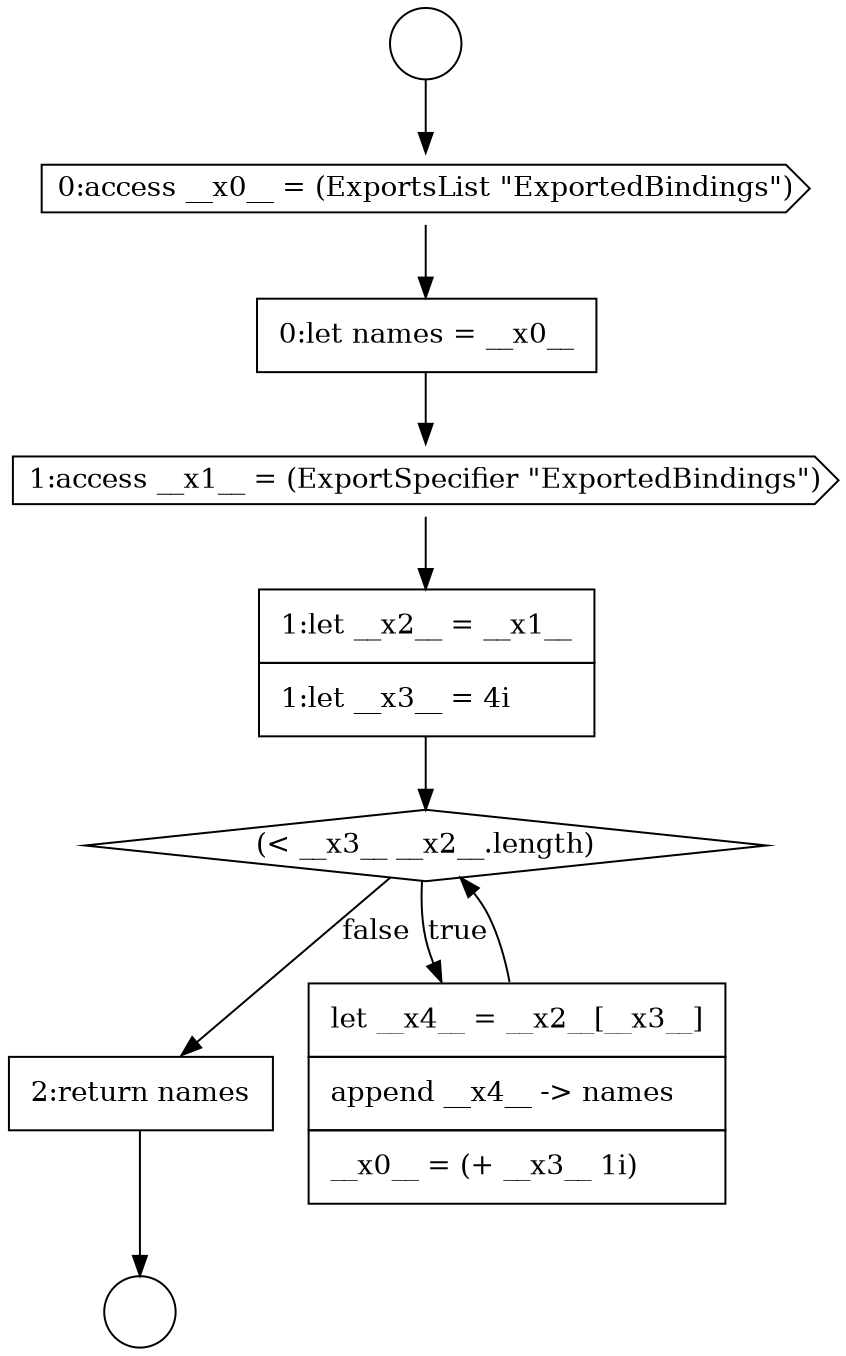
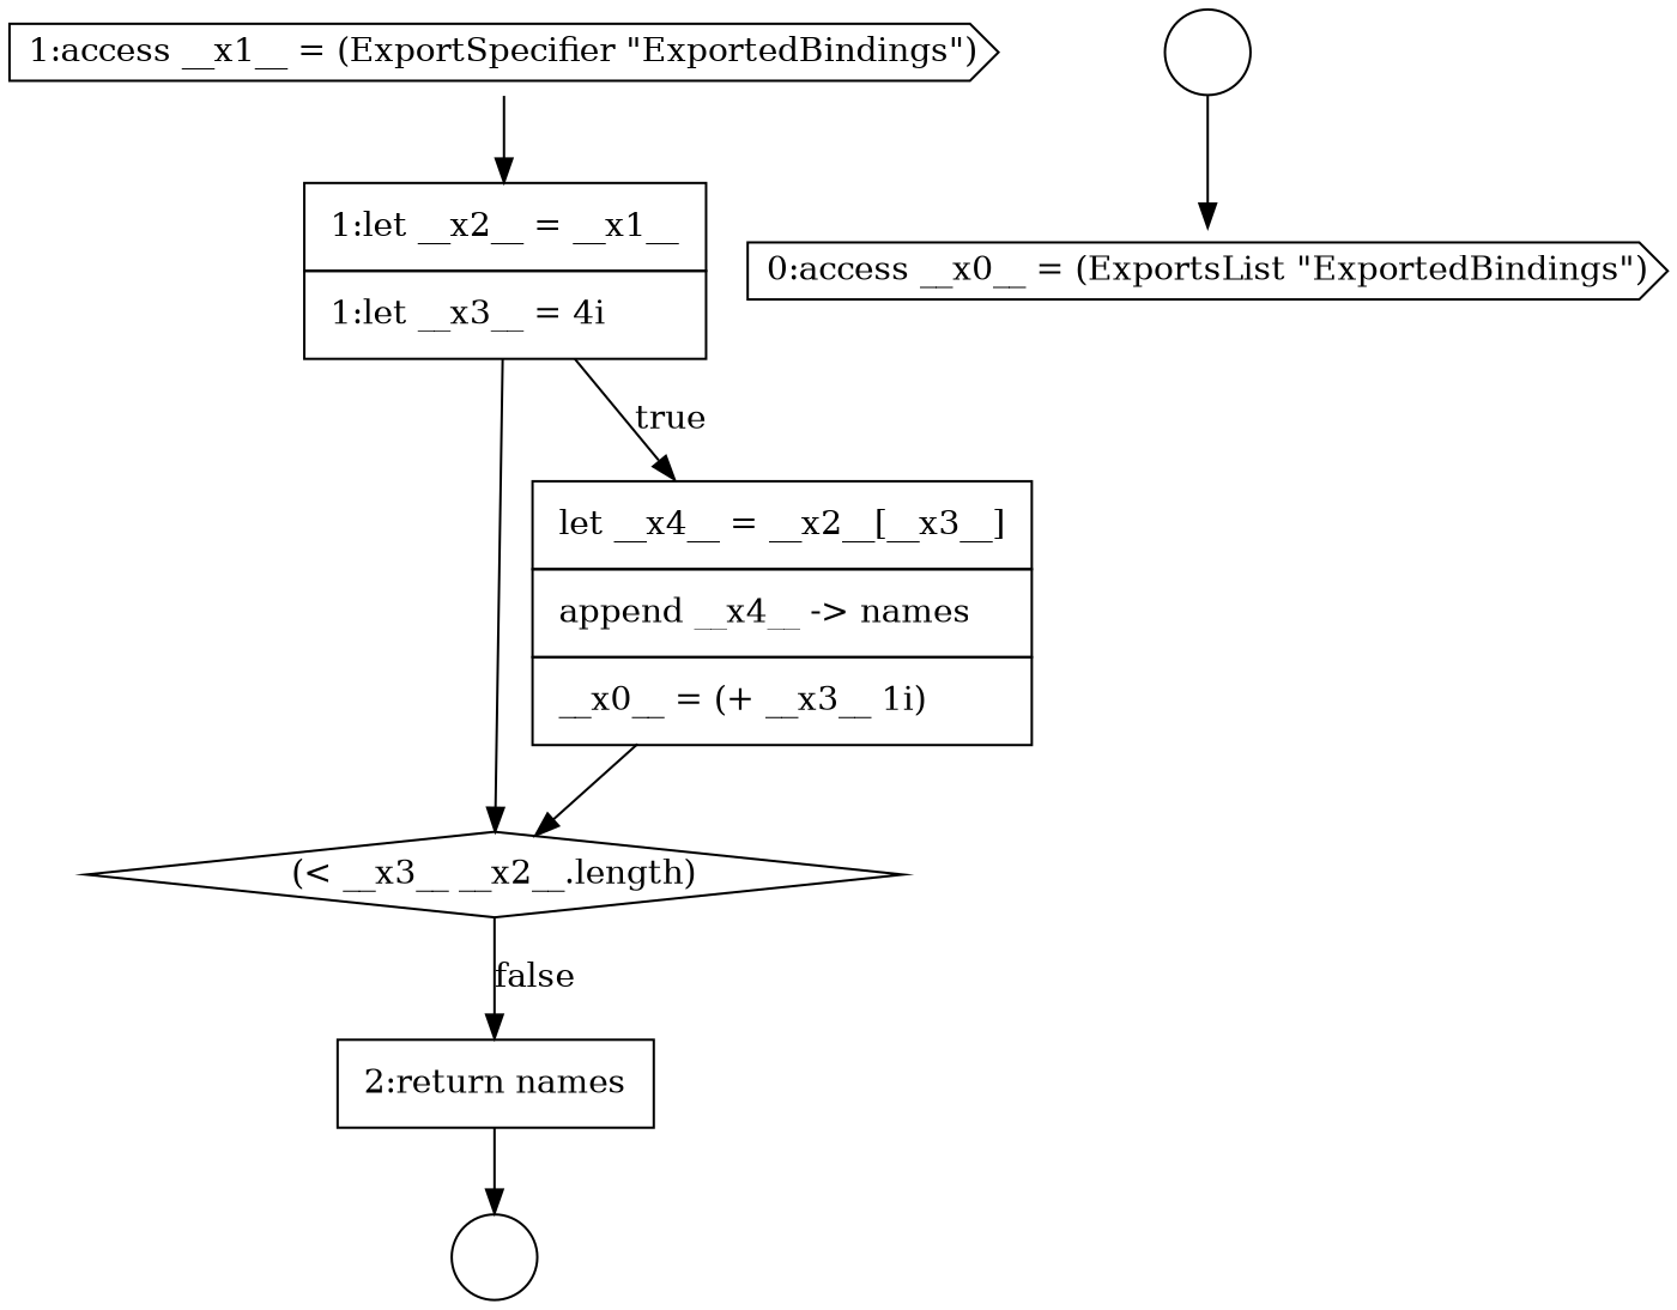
  digraph {
    node [color=black fillcolor=white shape=none style=filled]
    edge [color=black]
    n1 [label=<<font color="black">     <table border="0" cellborder="1" cellspacing="0" cellpadding="10">       <tr><td align="left">2:return names</td></tr>     </table>   </font>> margin=0]
    n2 [label=" " shape=circle]
    n3 [label=" " shape=circle]
    n4 [label=<<font color="black">0:access __x0__ = (ExportsList &quot;ExportedBindings&quot;)</font>> shape=cds]
-   n5 [label=<<font color="black">     <table border="0" cellborder="1" cellspacing="0" cellpadding="10">       <tr><td align="left">0:let names = __x0__</td></tr>     </table>   </font>> margin=0]
    n6 [label=<<font color="black">1:access __x1__ = (ExportSpecifier &quot;ExportedBindings&quot;)</font>> shape=cds]
    n7 [label=<<font color="black">     <table border="0" cellborder="1" cellspacing="0" cellpadding="10">       <tr><td align="left">1:let __x2__ = __x1__</td></tr>       <tr><td align="left">1:let __x3__ = 4i</td></tr>     </table>   </font>> margin=0]
    n8 [label=<<font color="black">(&lt; __x3__ __x2__.length)</font>> shape=diamond]
    n9 [label=<<font color="black">     <table border="0" cellborder="1" cellspacing="0" cellpadding="10">       <tr><td align="left">let __x4__ = __x2__[__x3__]</td></tr>       <tr><td align="left">append __x4__ -&gt; names</td></tr>       <tr><td align="left">__x0__ = (+ __x3__ 1i)</td></tr>     </table>   </font>> margin=0]
    n1 -> n2
    n3 -> n4
-   n4 -> n5
-   n5 -> n6
    n6 -> n7
    n7 -> n8
    n8 -> n1 [label=<<font color="black">false</font>>]
-   n8 -> n9 [label=<<font color="black">true</font>>]
+   n7 -> n9 [label=<<font color="black">true</font>>]
    n9 -> n8
  }
